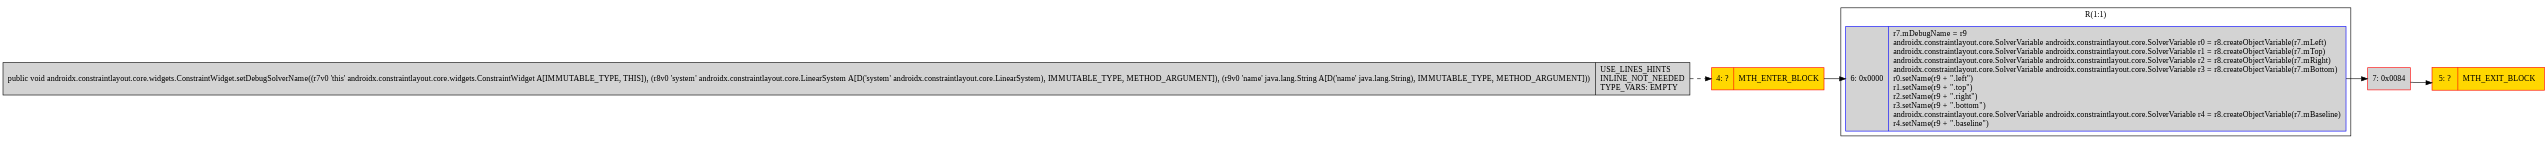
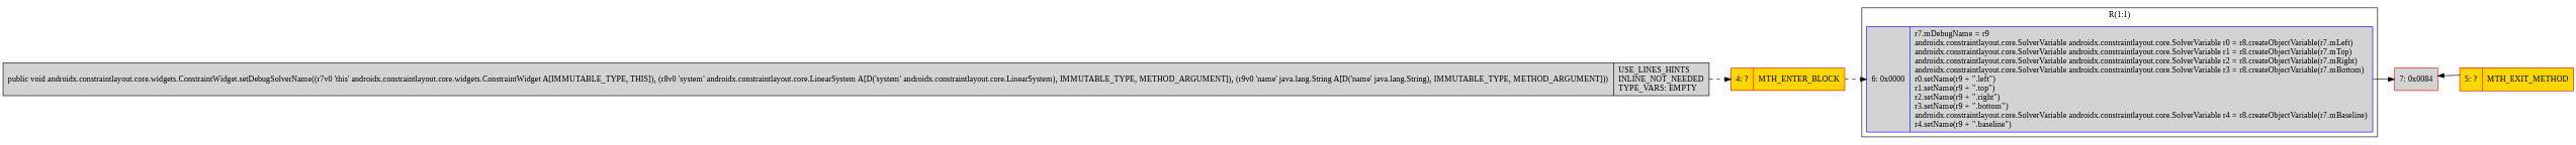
  digraph {
    fontname="Liberation Serif"
    rankdir=LR
    node [color=red fillcolor=lightgrey fontname="Liberation Serif" shape=record style=filled]
    edge [fontname="Liberation Serif" style=solid]
    n1 [color=blue label="{6\:\ 0x0000|r7.mDebugName = r9\landroidx.constraintlayout.core.SolverVariable androidx.constraintlayout.core.SolverVariable r0 = r8.createObjectVariable(r7.mLeft)\landroidx.constraintlayout.core.SolverVariable androidx.constraintlayout.core.SolverVariable r1 = r8.createObjectVariable(r7.mTop)\landroidx.constraintlayout.core.SolverVariable androidx.constraintlayout.core.SolverVariable r2 = r8.createObjectVariable(r7.mRight)\landroidx.constraintlayout.core.SolverVariable androidx.constraintlayout.core.SolverVariable r3 = r8.createObjectVariable(r7.mBottom)\lr0.setName(r9 + \".left\")\lr1.setName(r9 + \".top\")\lr2.setName(r9 + \".right\")\lr3.setName(r9 + \".bottom\")\landroidx.constraintlayout.core.SolverVariable androidx.constraintlayout.core.SolverVariable r4 = r8.createObjectVariable(r7.mBaseline)\lr4.setName(r9 + \".baseline\")\l}"]
    n2 [label="{7\:\ 0x0084}"]
-   n3 [fillcolor=gold label="{5\:\ ?|MTH_EXIT_BLOCK\l}"]
+   n3 [fillcolor=gold label="{5\:\ ?|MTH_EXIT_METHOD\l}"]
    n4 [fillcolor=gold label="{4\:\ ?|MTH_ENTER_BLOCK\l}"]
    n5 [label="{public void androidx.constraintlayout.core.widgets.ConstraintWidget.setDebugSolverName((r7v0 'this' androidx.constraintlayout.core.widgets.ConstraintWidget A[IMMUTABLE_TYPE, THIS]), (r8v0 'system' androidx.constraintlayout.core.LinearSystem A[D('system' androidx.constraintlayout.core.LinearSystem), IMMUTABLE_TYPE, METHOD_ARGUMENT]), (r9v0 'name' java.lang.String A[D('name' java.lang.String), IMMUTABLE_TYPE, METHOD_ARGUMENT]))  | USE_LINES_HINTS\lINLINE_NOT_NEEDED\lTYPE_VARS: EMPTY\l}" color=""]
    subgraph cluster_1 {
      label="R(1:1)"
      n1
    }
    n1 -> n2
-   n2 -> n3
-   n4 -> n1
+   n3 -> n2
+   n4 -> n1 [style=dashed]
    n5 -> n4 [style=dashed]
  }
